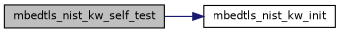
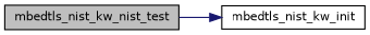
  digraph {
    rankdir=LR
    node [color=black fontname=Helvetica fontsize=10 shape=record style=filled]
-   n1 [fillcolor=grey75 fontcolor=black height=0.2 label=mbedtls_nist_kw_self_test width=0.4]
+   n1 [fillcolor=grey75 fontcolor=black height=0.2 label=mbedtls_nist_kw_nist_test width=0.4]
    n2 [fillcolor=white height=0.2 label=mbedtls_nist_kw_init width=0.4]
    n1 -> n2 [color=midnightblue fontname=Helvetica fontsize=10 labelfontname=Helvetica labelfontsize=10 style=solid]
  }
